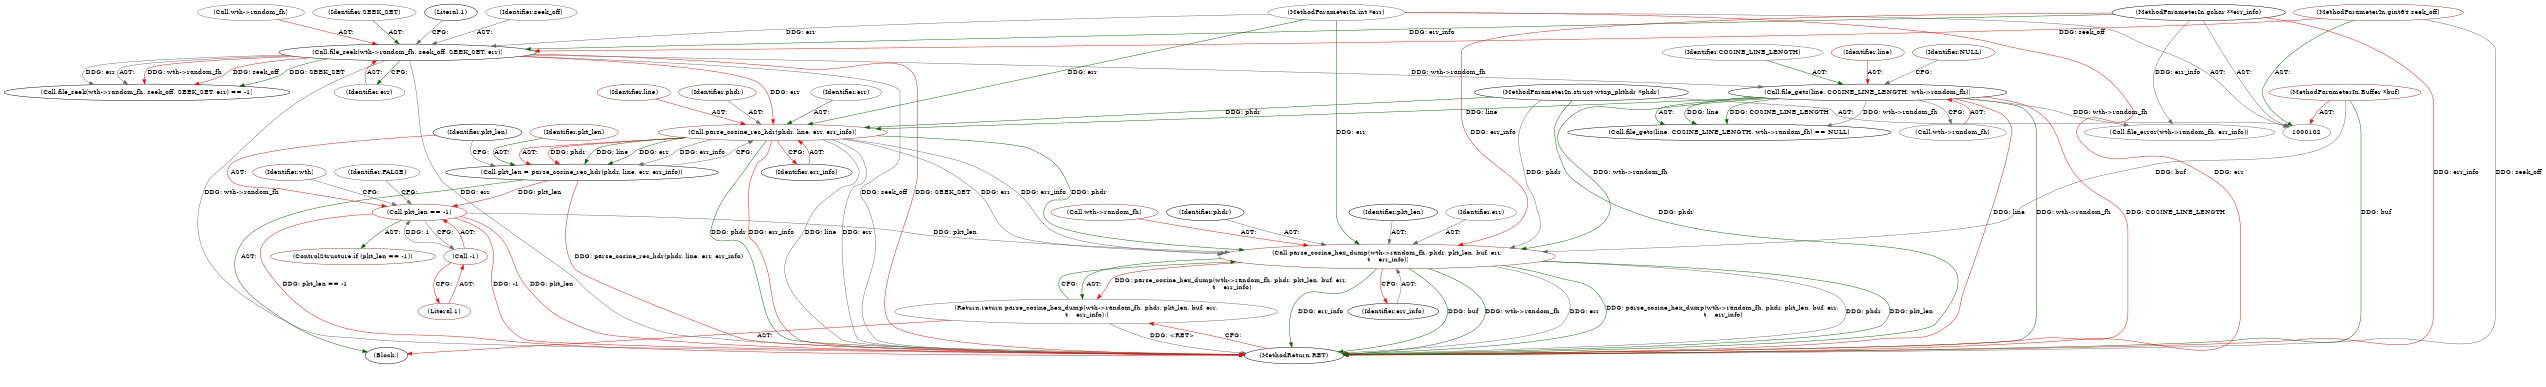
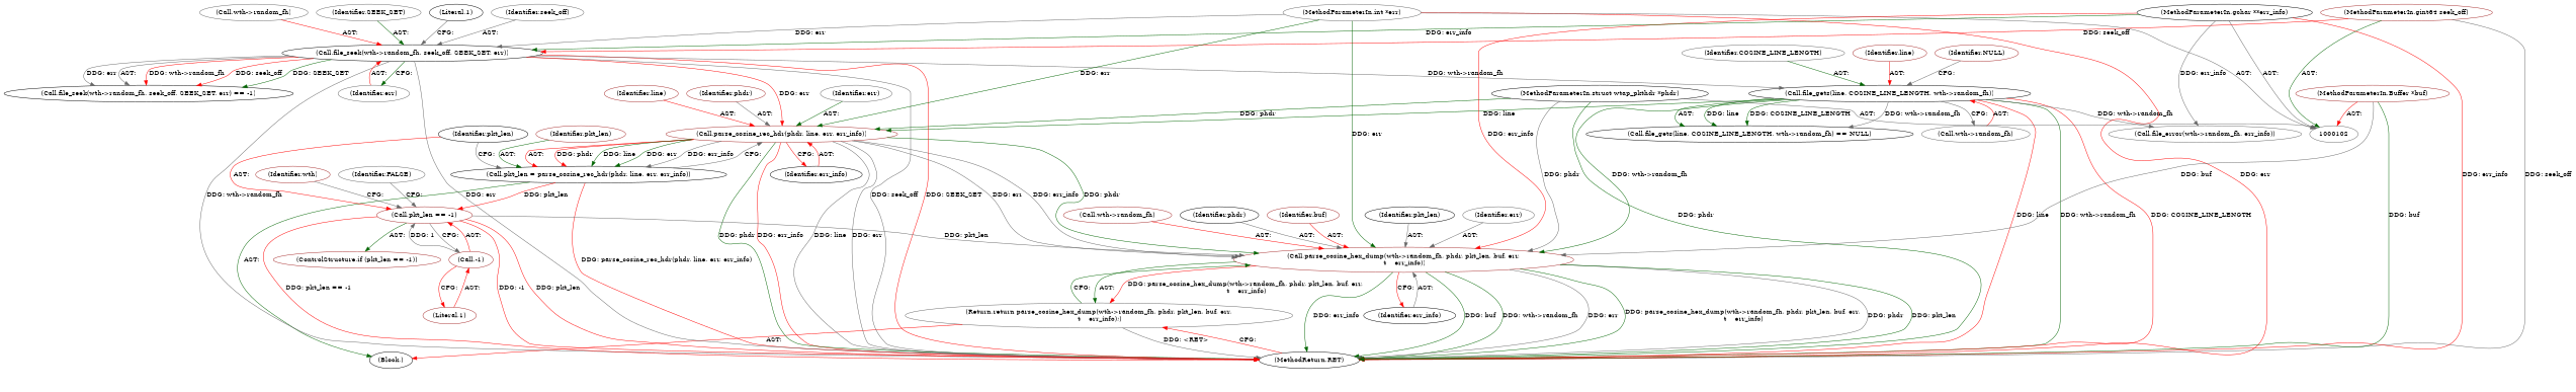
  digraph {
    node [color=brown]
    edge [color=gray40]
    n1 [label="(Call,parse_cosine_hex_dump(wth->random_fh, phdr, pkt_len, buf, err,\n \t    err_info))"]
    n2 [color=gray40 label="(Return,return parse_cosine_hex_dump(wth->random_fh, phdr, pkt_len, buf, err,\n \t    err_info);)"]
    n3 [color=black label="(Identifier,err_info)"]
    n4 [color=black label="(MethodReturn,RET)"]
    n5 [color=black label="(Block,)"]
    n6 [color=black label="(Call,file_gets(line, COSINE_LINE_LENGTH, wth->random_fh))"]
    n7 [label="(Call,parse_cosine_rec_hdr(phdr, line, err, err_info))"]
    n8 [color=black label="(Call,file_gets(line, COSINE_LINE_LENGTH, wth->random_fh) == NULL)"]
    n9 [color=gray40 label="(Call,file_error(wth->random_fh, err_info))"]
    n10 [color=gray40 label="(Call,wth->random_fh)"]
    n11 [color=black label="(Call,pkt_len = parse_cosine_rec_hdr(phdr, line, err, err_info))"]
    n12 [color=black label="(Identifier,err_info)"]
    n13 [color=black label="(Call,file_seek(wth->random_fh, seek_off, SEEK_SET, err))"]
    n14 [color=black label="(Call,file_seek(wth->random_fh, seek_off, SEEK_SET, err) == -1)"]
    n15 [color=gray40 label="(Identifier,err)"]
    n16 [label="(MethodParameterIn,gint64 seek_off)"]
    1000102 [color=gray40]
    n18 [color=gray40 label="(MethodParameterIn,int *err)"]
    n19 [label="(Call,pkt_len == -1)"]
    n20 [color=black label="(MethodParameterIn,struct wtap_pkthdr *phdr)"]
    n21 [color=black label="(MethodParameterIn,gchar **err_info)"]
    n22 [label="(Call,-1)"]
    n23 [label="(ControlStructure,if (pkt_len == -1))"]
    n24 [label="(Literal,1)"]
    n25 [label="(MethodParameterIn,Buffer *buf)"]
    n26 [color=gray40 label="(Identifier,COSINE_LINE_LENGTH)"]
    n27 [label="(Call,wth->random_fh)"]
    n28 [color=gray40 label="(Call,wth->random_fh)"]
    n29 [color=gray40 label="(Identifier,err)"]
    n30 [color=black label="(Identifier,pkt_len)"]
    n31 [label="(Identifier,line)"]
    n32 [color=gray40 label="(Identifier,SEEK_SET)"]
    n33 [label="(Identifier,NULL)"]
    n34 [label="(Identifier,pkt_len)"]
    n35 [color=black label="(Identifier,phdr)"]
    n36 [label="(Identifier,wth)"]
    n37 [label="(Identifier,line)"]
+   n38 [label="(Identifier,buf)"]
    n39 [label="(Identifier,phdr)"]
    n40 [color=gray40 label="(Identifier,FALSE)"]
    n41 [color=black label="(Identifier,pkt_len)"]
    n42 [color=black label="(Literal,1)"]
    n43 [color=gray40 label="(Identifier,seek_off)"]
    n44 [color=gray40 label="(Identifier,err)"]
    n1 -> n2 [color=darkgreen label="AST: "]
    n1 -> n2 [color=red label="DDG: parse_cosine_hex_dump(wth->random_fh, phdr, pkt_len, buf, err,\n \t    err_info)"]
    n1 -> n3 [color=red label="CFG: "]
    n1 -> n4 [color=darkgreen label="DDG: err_info"]
    n1 -> n4 [color=darkgreen label="DDG: buf"]
    n1 -> n4 [color=darkgreen label="DDG: wth->random_fh"]
    n1 -> n4 [label="DDG: err"]
    n1 -> n4 [color=darkgreen label="DDG: parse_cosine_hex_dump(wth->random_fh, phdr, pkt_len, buf, err,\n \t    err_info)"]
    n1 -> n4 [label="DDG: phdr"]
    n1 -> n4 [color=darkgreen label="DDG: pkt_len"]
    n2 -> n1 [color=darkgreen label="CFG: "]
    n2 -> n4 [label="DDG: <RET>"]
    n2 -> n5 [color=red label="AST: "]
    n3 -> n1 [label="AST: "]
    n4 -> n2 [color=red label="CFG: "]
    n6 -> n1 [color=darkgreen label="DDG: wth->random_fh"]
    n6 -> n4 [color=darkgreen label="DDG: wth->random_fh"]
    n6 -> n4 [color=red label="DDG: COSINE_LINE_LENGTH"]
    n6 -> n4 [color=red label="DDG: line"]
    n6 -> n7 [color=darkgreen label="DDG: line"]
    n6 -> n8 [color=darkgreen label="AST: "]
    n6 -> n8 [color=darkgreen label="DDG: line"]
    n6 -> n8 [color=darkgreen label="DDG: COSINE_LINE_LENGTH"]
    n6 -> n8 [label="DDG: wth->random_fh"]
    n6 -> n9 [label="DDG: wth->random_fh"]
    n6 -> n10 [label="CFG: "]
    n7 -> n1 [color=darkgreen label="DDG: phdr"]
    n7 -> n1 [label="DDG: err"]
    n7 -> n1 [label="DDG: err_info"]
    n7 -> n4 [color=red label="DDG: err_info"]
    n7 -> n4 [label="DDG: line"]
    n7 -> n4 [label="DDG: err"]
    n7 -> n4 [color=darkgreen label="DDG: phdr"]
    n7 -> n11 [color=red label="AST: "]
    n7 -> n11 [color=red label="DDG: phdr"]
    n7 -> n11 [color=darkgreen label="DDG: line"]
    n7 -> n11 [color=darkgreen label="DDG: err"]
    n7 -> n11 [label="DDG: err_info"]
    n7 -> n12 [color=red label="CFG: "]
    n10 -> n6 [color=red label="AST: "]
    n11 -> n4 [color=red label="DDG: parse_cosine_rec_hdr(phdr, line, err, err_info)"]
    n11 -> n5 [color=darkgreen label="AST: "]
    n11 -> n7 [label="CFG: "]
    n11 -> n19 [color=red label="DDG: pkt_len"]
    n12 -> n7 [color=red label="AST: "]
    n13 -> n4 [label="DDG: seek_off"]
    n13 -> n4 [color=red label="DDG: SEEK_SET"]
    n13 -> n4 [label="DDG: wth->random_fh"]
    n13 -> n4 [label="DDG: err"]
    n13 -> n6 [label="DDG: wth->random_fh"]
    n13 -> n7 [color=red label="DDG: err"]
    n13 -> n14 [label="AST: "]
    n13 -> n14 [color=red label="DDG: wth->random_fh"]
    n13 -> n14 [color=red label="DDG: seek_off"]
    n13 -> n14 [color=darkgreen label="DDG: SEEK_SET"]
    n13 -> n14 [label="DDG: err"]
    n13 -> n15 [color=darkgreen label="CFG: "]
    n15 -> n13 [color=red label="AST: "]
    n16 -> n4 [label="DDG: seek_off"]
    n16 -> n13 [color=red label="DDG: seek_off"]
    n16 -> 1000102 [color=darkgreen label="AST: "]
    n18 -> n1 [color=darkgreen label="DDG: err"]
    n18 -> n4 [color=red label="DDG: err"]
    n18 -> n7 [color=darkgreen label="DDG: err"]
    n18 -> n13 [label="DDG: err"]
    n18 -> 1000102 [label="AST: "]
    n19 -> n1 [label="DDG: pkt_len"]
    n19 -> n4 [color=red label="DDG: pkt_len == -1"]
    n19 -> n4 [color=red label="DDG: -1"]
    n19 -> n4 [color=red label="DDG: pkt_len"]
    n19 -> n22 [label="CFG: "]
    n19 -> n23 [color=darkgreen label="AST: "]
    n20 -> n1 [label="DDG: phdr"]
    n20 -> n4 [color=darkgreen label="DDG: phdr"]
    n20 -> n7 [color=darkgreen label="DDG: phdr"]
    n20 -> 1000102 [label="AST: "]
    n21 -> n1 [color=red label="DDG: err_info"]
    n21 -> n4 [color=red label="DDG: err_info"]
    n21 -> n9 [label="DDG: err_info"]
    n21 -> n13 [color=darkgreen label="DDG: err_info"]
    n21 -> 1000102 [label="AST: "]
    n22 -> n19 [color=red label="AST: "]
    n22 -> n19 [label="DDG: 1"]
    n22 -> n24 [color=red label="CFG: "]
    n24 -> n22 [color=red label="AST: "]
    n25 -> n1 [label="DDG: buf"]
    n25 -> n4 [color=darkgreen label="DDG: buf"]
    n25 -> 1000102 [color=red label="AST: "]
    n26 -> n6 [color=darkgreen label="AST: "]
    n27 -> n1 [color=red label="AST: "]
    n28 -> n13 [color=red label="AST: "]
    n29 -> n7 [color=darkgreen label="AST: "]
    n30 -> n11 [label="CFG: "]
    n30 -> n19 [color=red label="AST: "]
    n31 -> n6 [color=red label="AST: "]
    n32 -> n13 [color=darkgreen label="AST: "]
    n33 -> n6 [label="CFG: "]
    n34 -> n11 [color=darkgreen label="AST: "]
    n35 -> n1 [label="AST: "]
    n36 -> n19 [label="CFG: "]
    n37 -> n7 [color=red label="AST: "]
+   n38 -> n1 [color=red label="AST: "]
    n39 -> n7 [label="AST: "]
    n40 -> n19 [label="CFG: "]
    n41 -> n1 [label="AST: "]
    n42 -> n13 [label="CFG: "]
    n43 -> n13 [label="AST: "]
    n44 -> n1 [label="AST: "]
  }
